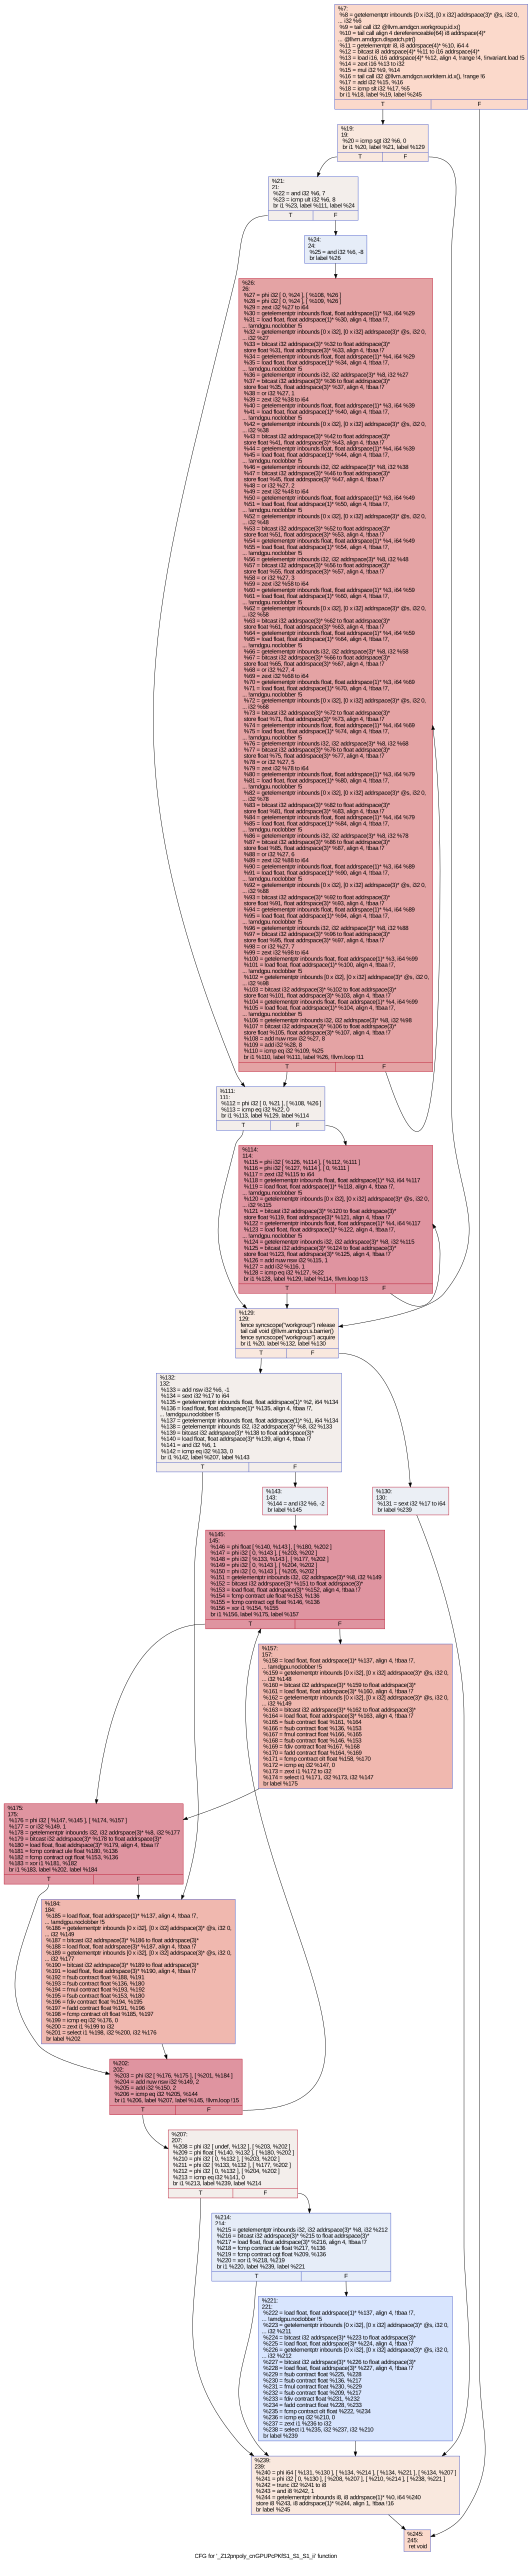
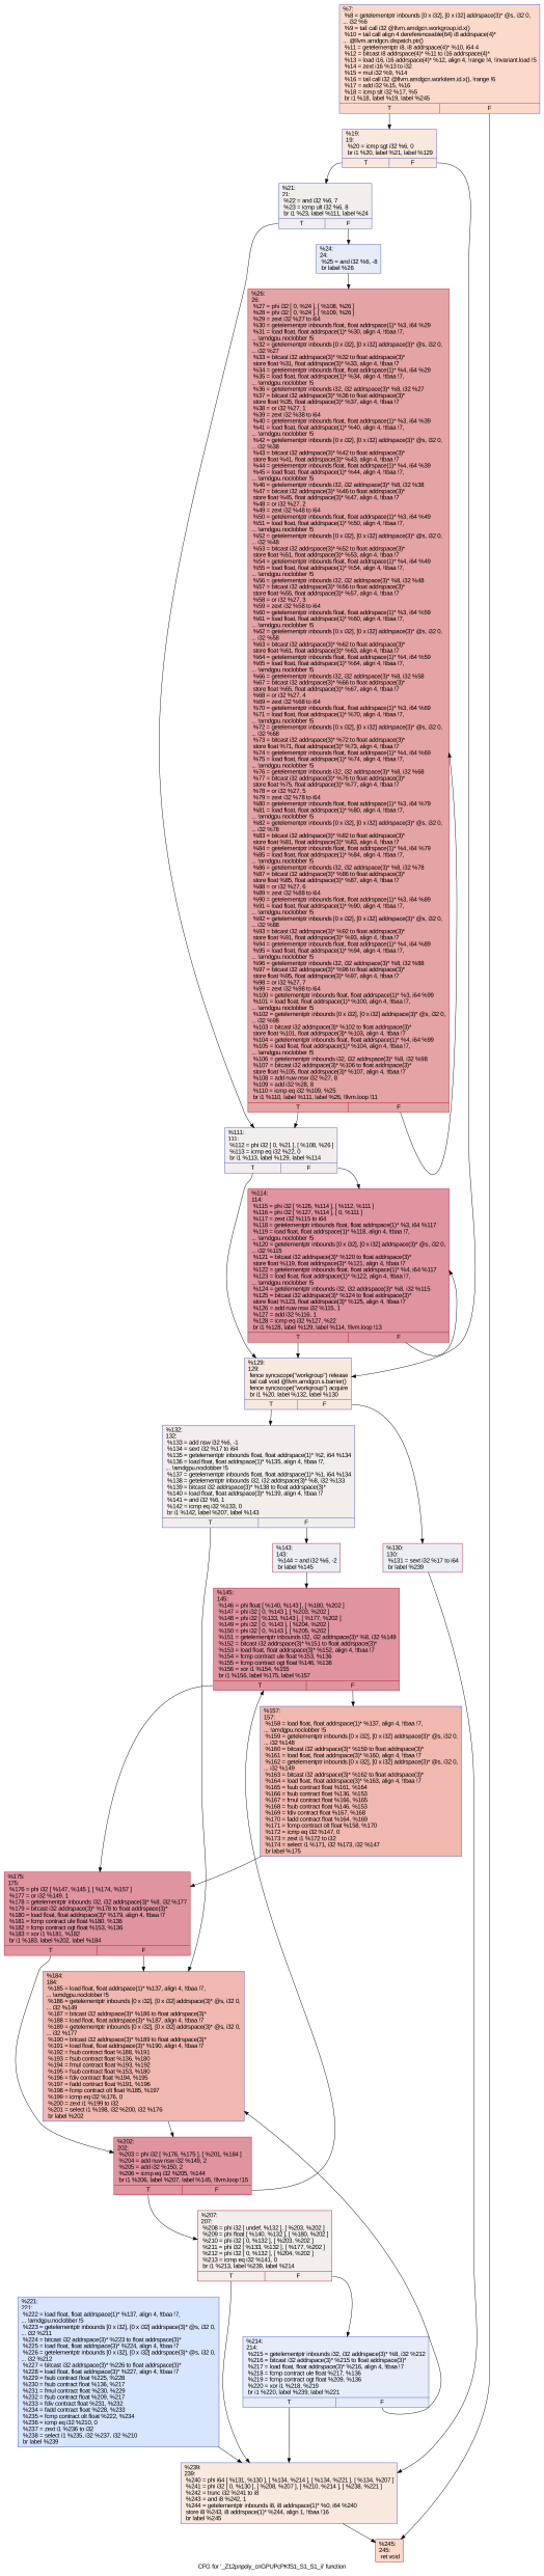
  digraph {
    fontname="Liberation Sans"
    label="CFG for '_Z12pnpoly_cnGPUPcPKfS1_S1_S1_ii' function"
    node [color="#3d50c3ff" fillcolor="#e5d8d170" fontname="Liberation Sans" shape=record style=filled]
    edge [fontname="Liberation Sans" tailport=s0]
    n1 [fillcolor="#f7a88970" label="{%7:\l  %8 = getelementptr inbounds [0 x i32], [0 x i32] addrspace(3)* @s, i32 0,\l... i32 %6\l  %9 = tail call i32 @llvm.amdgcn.workgroup.id.x()\l  %10 = tail call align 4 dereferenceable(64) i8 addrspace(4)*\l... @llvm.amdgcn.dispatch.ptr()\l  %11 = getelementptr i8, i8 addrspace(4)* %10, i64 4\l  %12 = bitcast i8 addrspace(4)* %11 to i16 addrspace(4)*\l  %13 = load i16, i16 addrspace(4)* %12, align 4, !range !4, !invariant.load !5\l  %14 = zext i16 %13 to i32\l  %15 = mul i32 %9, %14\l  %16 = tail call i32 @llvm.amdgcn.workitem.id.x(), !range !6\l  %17 = add i32 %15, %16\l  %18 = icmp slt i32 %17, %5\l  br i1 %18, label %19, label %245\l|{<s0>T|<s1>F}}"]
    n2 [fillcolor="#f2cab570" label="{%19:\l19:                                               \l  %20 = icmp sgt i32 %6, 0\l  br i1 %20, label %21, label %129\l|{<s0>T|<s1>F}}"]
-   n3 [fillcolor="#f7a88970" label="{%245:\l245:                                              \l  ret void\l}"]
+   n3 [color="#b70d28ff" fillcolor="#f7a88970" label="{%245:\l245:                                              \l  ret void\l}"]
    n4 [label="{%21:\l21:                                               \l  %22 = and i32 %6, 7\l  %23 = icmp ult i32 %6, 8\l  br i1 %23, label %111, label %24\l|{<s0>T|<s1>F}}"]
    n5 [fillcolor="#f2cab570" label="{%129:\l129:                                              \l  fence syncscope(\"workgroup\") release\l  tail call void @llvm.amdgcn.s.barrier()\l  fence syncscope(\"workgroup\") acquire\l  br i1 %20, label %132, label %130\l|{<s0>T|<s1>F}}"]
    n6 [label="{%111:\l111:                                              \l  %112 = phi i32 [ 0, %21 ], [ %108, %26 ]\l  %113 = icmp eq i32 %22, 0\l  br i1 %113, label %129, label %114\l|{<s0>T|<s1>F}}"]
    n7 [fillcolor="#c7d7f070" label="{%24:\l24:                                               \l  %25 = and i32 %6, -8\l  br label %26\l}"]
    n8 [label="{%132:\l132:                                              \l  %133 = add nsw i32 %6, -1\l  %134 = sext i32 %17 to i64\l  %135 = getelementptr inbounds float, float addrspace(1)* %2, i64 %134\l  %136 = load float, float addrspace(1)* %135, align 4, !tbaa !7,\l... !amdgpu.noclobber !5\l  %137 = getelementptr inbounds float, float addrspace(1)* %1, i64 %134\l  %138 = getelementptr inbounds i32, i32 addrspace(3)* %8, i32 %133\l  %139 = bitcast i32 addrspace(3)* %138 to float addrspace(3)*\l  %140 = load float, float addrspace(3)* %139, align 4, !tbaa !7\l  %141 = and i32 %6, 1\l  %142 = icmp eq i32 %133, 0\l  br i1 %142, label %207, label %143\l|{<s0>T|<s1>F}}"]
    n9 [color="#b70d28ff" fillcolor="#d1dae970" label="{%130:\l130:                                              \l  %131 = sext i32 %17 to i64\l  br label %239\l}"]
    n10 [color="#b70d28ff" fillcolor="#b70d2870" label="{%114:\l114:                                              \l  %115 = phi i32 [ %126, %114 ], [ %112, %111 ]\l  %116 = phi i32 [ %127, %114 ], [ 0, %111 ]\l  %117 = zext i32 %115 to i64\l  %118 = getelementptr inbounds float, float addrspace(1)* %3, i64 %117\l  %119 = load float, float addrspace(1)* %118, align 4, !tbaa !7,\l... !amdgpu.noclobber !5\l  %120 = getelementptr inbounds [0 x i32], [0 x i32] addrspace(3)* @s, i32 0,\l... i32 %115\l  %121 = bitcast i32 addrspace(3)* %120 to float addrspace(3)*\l  store float %119, float addrspace(3)* %121, align 4, !tbaa !7\l  %122 = getelementptr inbounds float, float addrspace(1)* %4, i64 %117\l  %123 = load float, float addrspace(1)* %122, align 4, !tbaa !7,\l... !amdgpu.noclobber !5\l  %124 = getelementptr inbounds i32, i32 addrspace(3)* %8, i32 %115\l  %125 = bitcast i32 addrspace(3)* %124 to float addrspace(3)*\l  store float %123, float addrspace(3)* %125, align 4, !tbaa !7\l  %126 = add nuw nsw i32 %115, 1\l  %127 = add i32 %116, 1\l  %128 = icmp eq i32 %127, %22\l  br i1 %128, label %129, label %114, !llvm.loop !13\l|{<s0>T|<s1>F}}"]
    n11 [color="#b70d28ff" fillcolor="#c32e3170" label="{%26:\l26:                                               \l  %27 = phi i32 [ 0, %24 ], [ %108, %26 ]\l  %28 = phi i32 [ 0, %24 ], [ %109, %26 ]\l  %29 = zext i32 %27 to i64\l  %30 = getelementptr inbounds float, float addrspace(1)* %3, i64 %29\l  %31 = load float, float addrspace(1)* %30, align 4, !tbaa !7,\l... !amdgpu.noclobber !5\l  %32 = getelementptr inbounds [0 x i32], [0 x i32] addrspace(3)* @s, i32 0,\l... i32 %27\l  %33 = bitcast i32 addrspace(3)* %32 to float addrspace(3)*\l  store float %31, float addrspace(3)* %33, align 4, !tbaa !7\l  %34 = getelementptr inbounds float, float addrspace(1)* %4, i64 %29\l  %35 = load float, float addrspace(1)* %34, align 4, !tbaa !7,\l... !amdgpu.noclobber !5\l  %36 = getelementptr inbounds i32, i32 addrspace(3)* %8, i32 %27\l  %37 = bitcast i32 addrspace(3)* %36 to float addrspace(3)*\l  store float %35, float addrspace(3)* %37, align 4, !tbaa !7\l  %38 = or i32 %27, 1\l  %39 = zext i32 %38 to i64\l  %40 = getelementptr inbounds float, float addrspace(1)* %3, i64 %39\l  %41 = load float, float addrspace(1)* %40, align 4, !tbaa !7,\l... !amdgpu.noclobber !5\l  %42 = getelementptr inbounds [0 x i32], [0 x i32] addrspace(3)* @s, i32 0,\l... i32 %38\l  %43 = bitcast i32 addrspace(3)* %42 to float addrspace(3)*\l  store float %41, float addrspace(3)* %43, align 4, !tbaa !7\l  %44 = getelementptr inbounds float, float addrspace(1)* %4, i64 %39\l  %45 = load float, float addrspace(1)* %44, align 4, !tbaa !7,\l... !amdgpu.noclobber !5\l  %46 = getelementptr inbounds i32, i32 addrspace(3)* %8, i32 %38\l  %47 = bitcast i32 addrspace(3)* %46 to float addrspace(3)*\l  store float %45, float addrspace(3)* %47, align 4, !tbaa !7\l  %48 = or i32 %27, 2\l  %49 = zext i32 %48 to i64\l  %50 = getelementptr inbounds float, float addrspace(1)* %3, i64 %49\l  %51 = load float, float addrspace(1)* %50, align 4, !tbaa !7,\l... !amdgpu.noclobber !5\l  %52 = getelementptr inbounds [0 x i32], [0 x i32] addrspace(3)* @s, i32 0,\l... i32 %48\l  %53 = bitcast i32 addrspace(3)* %52 to float addrspace(3)*\l  store float %51, float addrspace(3)* %53, align 4, !tbaa !7\l  %54 = getelementptr inbounds float, float addrspace(1)* %4, i64 %49\l  %55 = load float, float addrspace(1)* %54, align 4, !tbaa !7,\l... !amdgpu.noclobber !5\l  %56 = getelementptr inbounds i32, i32 addrspace(3)* %8, i32 %48\l  %57 = bitcast i32 addrspace(3)* %56 to float addrspace(3)*\l  store float %55, float addrspace(3)* %57, align 4, !tbaa !7\l  %58 = or i32 %27, 3\l  %59 = zext i32 %58 to i64\l  %60 = getelementptr inbounds float, float addrspace(1)* %3, i64 %59\l  %61 = load float, float addrspace(1)* %60, align 4, !tbaa !7,\l... !amdgpu.noclobber !5\l  %62 = getelementptr inbounds [0 x i32], [0 x i32] addrspace(3)* @s, i32 0,\l... i32 %58\l  %63 = bitcast i32 addrspace(3)* %62 to float addrspace(3)*\l  store float %61, float addrspace(3)* %63, align 4, !tbaa !7\l  %64 = getelementptr inbounds float, float addrspace(1)* %4, i64 %59\l  %65 = load float, float addrspace(1)* %64, align 4, !tbaa !7,\l... !amdgpu.noclobber !5\l  %66 = getelementptr inbounds i32, i32 addrspace(3)* %8, i32 %58\l  %67 = bitcast i32 addrspace(3)* %66 to float addrspace(3)*\l  store float %65, float addrspace(3)* %67, align 4, !tbaa !7\l  %68 = or i32 %27, 4\l  %69 = zext i32 %68 to i64\l  %70 = getelementptr inbounds float, float addrspace(1)* %3, i64 %69\l  %71 = load float, float addrspace(1)* %70, align 4, !tbaa !7,\l... !amdgpu.noclobber !5\l  %72 = getelementptr inbounds [0 x i32], [0 x i32] addrspace(3)* @s, i32 0,\l... i32 %68\l  %73 = bitcast i32 addrspace(3)* %72 to float addrspace(3)*\l  store float %71, float addrspace(3)* %73, align 4, !tbaa !7\l  %74 = getelementptr inbounds float, float addrspace(1)* %4, i64 %69\l  %75 = load float, float addrspace(1)* %74, align 4, !tbaa !7,\l... !amdgpu.noclobber !5\l  %76 = getelementptr inbounds i32, i32 addrspace(3)* %8, i32 %68\l  %77 = bitcast i32 addrspace(3)* %76 to float addrspace(3)*\l  store float %75, float addrspace(3)* %77, align 4, !tbaa !7\l  %78 = or i32 %27, 5\l  %79 = zext i32 %78 to i64\l  %80 = getelementptr inbounds float, float addrspace(1)* %3, i64 %79\l  %81 = load float, float addrspace(1)* %80, align 4, !tbaa !7,\l... !amdgpu.noclobber !5\l  %82 = getelementptr inbounds [0 x i32], [0 x i32] addrspace(3)* @s, i32 0,\l... i32 %78\l  %83 = bitcast i32 addrspace(3)* %82 to float addrspace(3)*\l  store float %81, float addrspace(3)* %83, align 4, !tbaa !7\l  %84 = getelementptr inbounds float, float addrspace(1)* %4, i64 %79\l  %85 = load float, float addrspace(1)* %84, align 4, !tbaa !7,\l... !amdgpu.noclobber !5\l  %86 = getelementptr inbounds i32, i32 addrspace(3)* %8, i32 %78\l  %87 = bitcast i32 addrspace(3)* %86 to float addrspace(3)*\l  store float %85, float addrspace(3)* %87, align 4, !tbaa !7\l  %88 = or i32 %27, 6\l  %89 = zext i32 %88 to i64\l  %90 = getelementptr inbounds float, float addrspace(1)* %3, i64 %89\l  %91 = load float, float addrspace(1)* %90, align 4, !tbaa !7,\l... !amdgpu.noclobber !5\l  %92 = getelementptr inbounds [0 x i32], [0 x i32] addrspace(3)* @s, i32 0,\l... i32 %88\l  %93 = bitcast i32 addrspace(3)* %92 to float addrspace(3)*\l  store float %91, float addrspace(3)* %93, align 4, !tbaa !7\l  %94 = getelementptr inbounds float, float addrspace(1)* %4, i64 %89\l  %95 = load float, float addrspace(1)* %94, align 4, !tbaa !7,\l... !amdgpu.noclobber !5\l  %96 = getelementptr inbounds i32, i32 addrspace(3)* %8, i32 %88\l  %97 = bitcast i32 addrspace(3)* %96 to float addrspace(3)*\l  store float %95, float addrspace(3)* %97, align 4, !tbaa !7\l  %98 = or i32 %27, 7\l  %99 = zext i32 %98 to i64\l  %100 = getelementptr inbounds float, float addrspace(1)* %3, i64 %99\l  %101 = load float, float addrspace(1)* %100, align 4, !tbaa !7,\l... !amdgpu.noclobber !5\l  %102 = getelementptr inbounds [0 x i32], [0 x i32] addrspace(3)* @s, i32 0,\l... i32 %98\l  %103 = bitcast i32 addrspace(3)* %102 to float addrspace(3)*\l  store float %101, float addrspace(3)* %103, align 4, !tbaa !7\l  %104 = getelementptr inbounds float, float addrspace(1)* %4, i64 %99\l  %105 = load float, float addrspace(1)* %104, align 4, !tbaa !7,\l... !amdgpu.noclobber !5\l  %106 = getelementptr inbounds i32, i32 addrspace(3)* %8, i32 %98\l  %107 = bitcast i32 addrspace(3)* %106 to float addrspace(3)*\l  store float %105, float addrspace(3)* %107, align 4, !tbaa !7\l  %108 = add nuw nsw i32 %27, 8\l  %109 = add i32 %28, 8\l  %110 = icmp eq i32 %109, %25\l  br i1 %110, label %111, label %26, !llvm.loop !11\l|{<s0>T|<s1>F}}"]
    n12 [color="#b70d28ff" fillcolor="#d1dae970" label="{%143:\l143:                                              \l  %144 = and i32 %6, -2\l  br label %145\l}"]
    n13 [fillcolor="#dc5d4a70" label="{%184:\l184:                                              \l  %185 = load float, float addrspace(1)* %137, align 4, !tbaa !7,\l... !amdgpu.noclobber !5\l  %186 = getelementptr inbounds [0 x i32], [0 x i32] addrspace(3)* @s, i32 0,\l... i32 %149\l  %187 = bitcast i32 addrspace(3)* %186 to float addrspace(3)*\l  %188 = load float, float addrspace(3)* %187, align 4, !tbaa !7\l  %189 = getelementptr inbounds [0 x i32], [0 x i32] addrspace(3)* @s, i32 0,\l... i32 %177\l  %190 = bitcast i32 addrspace(3)* %189 to float addrspace(3)*\l  %191 = load float, float addrspace(3)* %190, align 4, !tbaa !7\l  %192 = fsub contract float %188, %191\l  %193 = fsub contract float %136, %180\l  %194 = fmul contract float %193, %192\l  %195 = fsub contract float %153, %180\l  %196 = fdiv contract float %194, %195\l  %197 = fadd contract float %191, %196\l  %198 = fcmp contract olt float %185, %197\l  %199 = icmp eq i32 %176, 0\l  %200 = zext i1 %199 to i32\l  %201 = select i1 %198, i32 %200, i32 %176\l  br label %202\l}"]
    n14 [fillcolor="#f2cab570" label="{%239:\l239:                                              \l  %240 = phi i64 [ %131, %130 ], [ %134, %214 ], [ %134, %221 ], [ %134, %207 ]\l  %241 = phi i32 [ 0, %130 ], [ %208, %207 ], [ %210, %214 ], [ %238, %221 ]\l  %242 = trunc i32 %241 to i8\l  %243 = and i8 %242, 1\l  %244 = getelementptr inbounds i8, i8 addrspace(1)* %0, i64 %240\l  store i8 %243, i8 addrspace(1)* %244, align 1, !tbaa !16\l  br label %245\l}"]
    n15 [color="#b70d28ff" label="{%207:\l207:                                              \l  %208 = phi i32 [ undef, %132 ], [ %203, %202 ]\l  %209 = phi float [ %140, %132 ], [ %180, %202 ]\l  %210 = phi i32 [ 0, %132 ], [ %203, %202 ]\l  %211 = phi i32 [ %133, %132 ], [ %177, %202 ]\l  %212 = phi i32 [ 0, %132 ], [ %204, %202 ]\l  %213 = icmp eq i32 %141, 0\l  br i1 %213, label %239, label %214\l|{<s0>T|<s1>F}}"]
    n16 [fillcolor="#c7d7f070" label="{%214:\l214:                                              \l  %215 = getelementptr inbounds i32, i32 addrspace(3)* %8, i32 %212\l  %216 = bitcast i32 addrspace(3)* %215 to float addrspace(3)*\l  %217 = load float, float addrspace(3)* %216, align 4, !tbaa !7\l  %218 = fcmp contract ule float %217, %136\l  %219 = fcmp contract ogt float %209, %136\l  %220 = xor i1 %218, %219\l  br i1 %220, label %239, label %221\l|{<s0>T|<s1>F}}"]
    n17 [color="#b70d28ff" fillcolor="#b70d2870" label="{%145:\l145:                                              \l  %146 = phi float [ %140, %143 ], [ %180, %202 ]\l  %147 = phi i32 [ 0, %143 ], [ %203, %202 ]\l  %148 = phi i32 [ %133, %143 ], [ %177, %202 ]\l  %149 = phi i32 [ 0, %143 ], [ %204, %202 ]\l  %150 = phi i32 [ 0, %143 ], [ %205, %202 ]\l  %151 = getelementptr inbounds i32, i32 addrspace(3)* %8, i32 %149\l  %152 = bitcast i32 addrspace(3)* %151 to float addrspace(3)*\l  %153 = load float, float addrspace(3)* %152, align 4, !tbaa !7\l  %154 = fcmp contract ule float %153, %136\l  %155 = fcmp contract ogt float %146, %136\l  %156 = xor i1 %154, %155\l  br i1 %156, label %175, label %157\l|{<s0>T|<s1>F}}"]
    n18 [fillcolor="#a7c5fe70" label="{%221:\l221:                                              \l  %222 = load float, float addrspace(1)* %137, align 4, !tbaa !7,\l... !amdgpu.noclobber !5\l  %223 = getelementptr inbounds [0 x i32], [0 x i32] addrspace(3)* @s, i32 0,\l... i32 %211\l  %224 = bitcast i32 addrspace(3)* %223 to float addrspace(3)*\l  %225 = load float, float addrspace(3)* %224, align 4, !tbaa !7\l  %226 = getelementptr inbounds [0 x i32], [0 x i32] addrspace(3)* @s, i32 0,\l... i32 %212\l  %227 = bitcast i32 addrspace(3)* %226 to float addrspace(3)*\l  %228 = load float, float addrspace(3)* %227, align 4, !tbaa !7\l  %229 = fsub contract float %225, %228\l  %230 = fsub contract float %136, %217\l  %231 = fmul contract float %230, %229\l  %232 = fsub contract float %209, %217\l  %233 = fdiv contract float %231, %232\l  %234 = fadd contract float %228, %233\l  %235 = fcmp contract olt float %222, %234\l  %236 = icmp eq i32 %210, 0\l  %237 = zext i1 %236 to i32\l  %238 = select i1 %235, i32 %237, i32 %210\l  br label %239\l}"]
    n19 [color="#b70d28ff" fillcolor="#b70d2870" label="{%175:\l175:                                              \l  %176 = phi i32 [ %147, %145 ], [ %174, %157 ]\l  %177 = or i32 %149, 1\l  %178 = getelementptr inbounds i32, i32 addrspace(3)* %8, i32 %177\l  %179 = bitcast i32 addrspace(3)* %178 to float addrspace(3)*\l  %180 = load float, float addrspace(3)* %179, align 4, !tbaa !7\l  %181 = fcmp contract ule float %180, %136\l  %182 = fcmp contract ogt float %153, %136\l  %183 = xor i1 %181, %182\l  br i1 %183, label %202, label %184\l|{<s0>T|<s1>F}}"]
    n20 [fillcolor="#dc5d4a70" label="{%157:\l157:                                              \l  %158 = load float, float addrspace(1)* %137, align 4, !tbaa !7,\l... !amdgpu.noclobber !5\l  %159 = getelementptr inbounds [0 x i32], [0 x i32] addrspace(3)* @s, i32 0,\l... i32 %148\l  %160 = bitcast i32 addrspace(3)* %159 to float addrspace(3)*\l  %161 = load float, float addrspace(3)* %160, align 4, !tbaa !7\l  %162 = getelementptr inbounds [0 x i32], [0 x i32] addrspace(3)* @s, i32 0,\l... i32 %149\l  %163 = bitcast i32 addrspace(3)* %162 to float addrspace(3)*\l  %164 = load float, float addrspace(3)* %163, align 4, !tbaa !7\l  %165 = fsub contract float %161, %164\l  %166 = fsub contract float %136, %153\l  %167 = fmul contract float %166, %165\l  %168 = fsub contract float %146, %153\l  %169 = fdiv contract float %167, %168\l  %170 = fadd contract float %164, %169\l  %171 = fcmp contract olt float %158, %170\l  %172 = icmp eq i32 %147, 0\l  %173 = zext i1 %172 to i32\l  %174 = select i1 %171, i32 %173, i32 %147\l  br label %175\l}"]
    n21 [color="#b70d28ff" fillcolor="#b70d2870" label="{%202:\l202:                                              \l  %203 = phi i32 [ %176, %175 ], [ %201, %184 ]\l  %204 = add nuw nsw i32 %149, 2\l  %205 = add i32 %150, 2\l  %206 = icmp eq i32 %205, %144\l  br i1 %206, label %207, label %145, !llvm.loop !15\l|{<s0>T|<s1>F}}"]
    n1 -> n2
    n1 -> n3 [tailport=s1]
    n2 -> n4
    n2 -> n5 [tailport=s1]
    n4 -> n6
    n4 -> n7 [tailport=s1]
    n5 -> n8
    n5 -> n9 [tailport=s1]
    n6 -> n5
    n6 -> n10 [tailport=s1]
    n7 -> n11
    n8 -> n12 [tailport=s1]
    n8 -> n13
    n9 -> n14
    n10 -> n5
    n10 -> n10 [tailport=s1]
    n11 -> n6
    n11 -> n11 [tailport=s1]
    n12 -> n17
    n13 -> n21
    n14 -> n3
    n15 -> n14
    n15 -> n16 [tailport=s1]
    n16 -> n14
-   n16 -> n18 [tailport=s1]
+   n16 -> n13 [tailport=s1]
    n17 -> n19
    n17 -> n20 [tailport=s1]
    n18 -> n14
    n19 -> n13 [tailport=s1]
    n19 -> n21
    n20 -> n19
    n21 -> n15
    n21 -> n17 [tailport=s1]
  }
